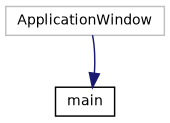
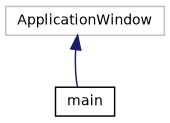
  digraph {
    rankdir=TB
    node [fillcolor=white fontname=Helvetica fontsize=10 shape=record style=filled]
    n1 [color=grey75 height=0.2 label=ApplicationWindow width=0.4]
    n2 [color=black height=0.2 label=main width=0.4]
-   n2 -> n1 [color=midnightblue dir=back fontname=Helvetica fontsize=10 labelfontname=Helvetica labelfontsize=10 style=solid]
+   n1 -> n2 [color=midnightblue dir=back fontname=Helvetica fontsize=10 labelfontname=Helvetica labelfontsize=10 style=solid]
  }
